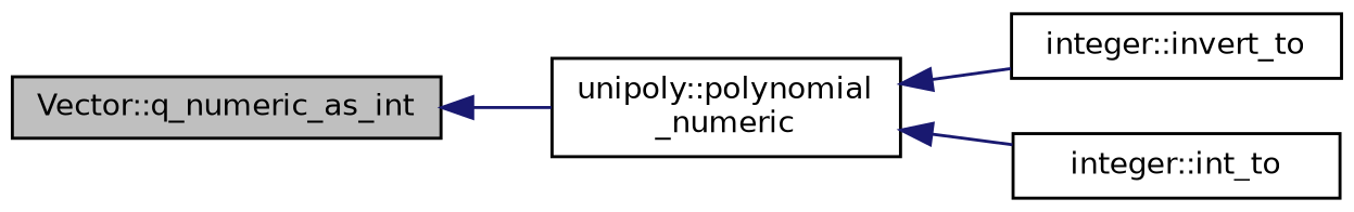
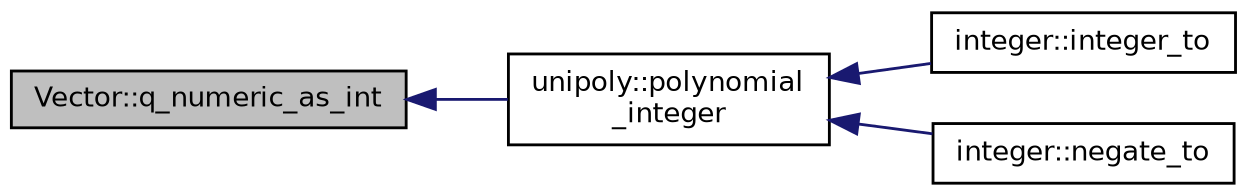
  digraph {
    rankdir=LR
    node [color=black fillcolor=white fontname=Helvetica fontsize=10 shape=record style=filled]
    edge [color=midnightblue dir=back fontname=Helvetica fontsize=10 labelfontname=Helvetica labelfontsize=10 style=solid]
    n1 [fillcolor=grey75 fontcolor=black height=0.2 label="Vector::q_numeric_as_int" width=0.4]
-   n2 [height=0.2 label="unipoly::polynomial\l_numeric" width=0.4]
-   n3 [height=0.2 label="integer::invert_to" width=0.4]
-   n4 [height=0.2 label="integer::int_to" width=0.4]
+   n2 [height=0.2 label="unipoly::polynomial\l_integer" width=0.4]
+   n3 [height=0.2 label="integer::integer_to" width=0.4]
+   n4 [height=0.2 label="integer::negate_to" width=0.4]
    n1 -> n2
    n2 -> n3
    n2 -> n4
  }
